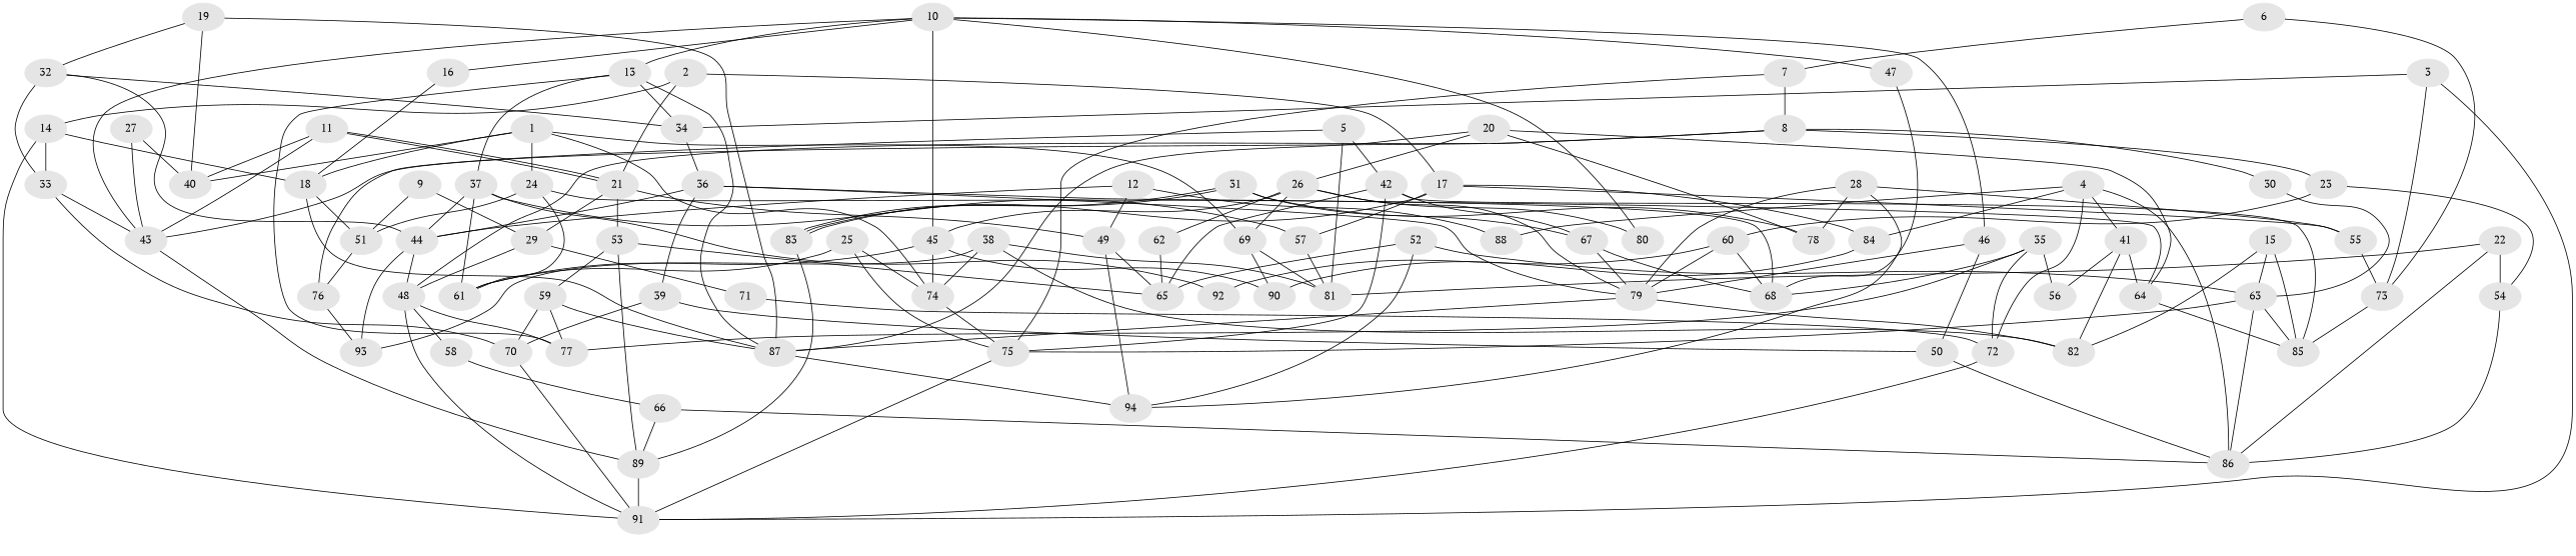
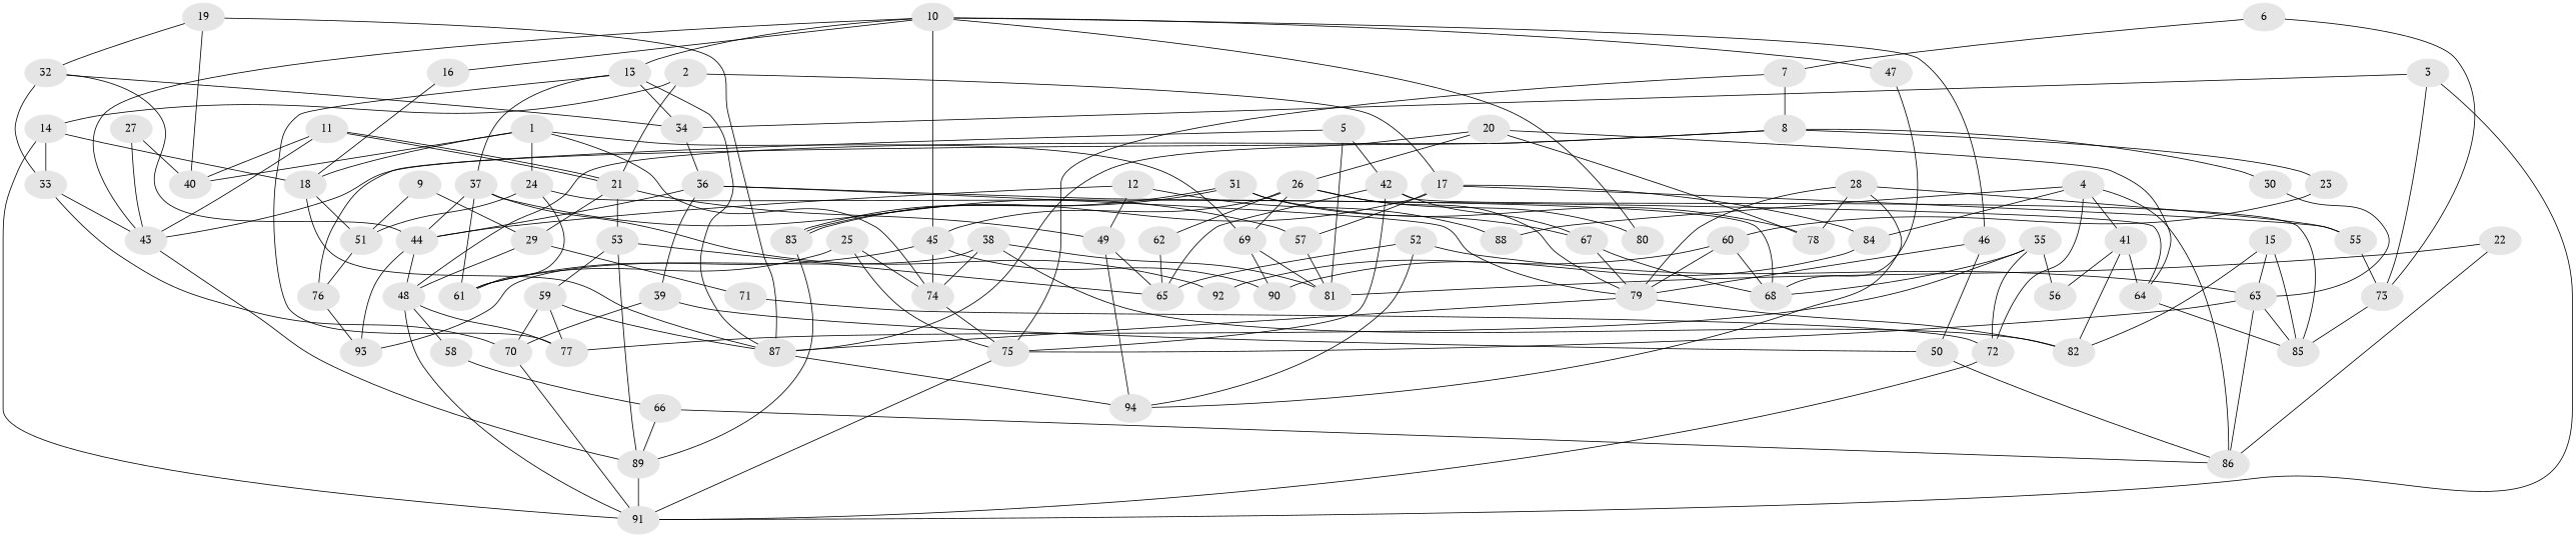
  graph {
    fontname="PT Serif"
    node [color=gray90 fontname="PT Serif" style=filled]
    edge [fontname="PT Serif"]
    1
    18
    24
    40
    69
    74
    51
    87
    61
    68
    81
    90
    75
    2
    14
    17
    21
    91
    33
    84
    55
    57
    83
    29
    49
    53
    3
    34
    73
    36
    85
    4
    41
    72
    86
    88
    82
    64
    56
    5
    42
    76
    67
    65
    93
    6
    7
    8
    23
    30
    43
    48
-   54
    60
    63
    89
    77
    58
    9
    71
    10
    13
    16
    45
    46
    47
    80
    37
    79
    50
    11
    12
    44
    94
    92
    70
    15
    19
    32
    20
    26
    78
    62
    59
    22
    25
    27
    28
    31
    39
    35
    38
    66
    52
    1 -- 18
    1 -- 24
    1 -- 40
    1 -- 69
    1 -- 74
    18 -- 51
    18 -- 87
    24 -- 51
    24 -- 61
    24 -- 68
    69 -- 81
    69 -- 90
    74 -- 75
    51 -- 76
    87 -- 94
    75 -- 91
    2 -- 14
    2 -- 17
    2 -- 21
    14 -- 18
    14 -- 91
    14 -- 33
    17 -- 84
    17 -- 55
    17 -- 57
    17 -- 83
    21 -- 29
    21 -- 49
    21 -- 53
    33 -- 43
    33 -- 70
    84 -- 90
    55 -- 73
    57 -- 81
    83 -- 89
    29 -- 48
    29 -- 71
    49 -- 65
    49 -- 94
    53 -- 65
    53 -- 89
    53 -- 59
    3 -- 91
    3 -- 34
    3 -- 73
    34 -- 36
    73 -- 85
    36 -- 64
    36 -- 79
    36 -- 44
    36 -- 39
    4 -- 84
    4 -- 41
    4 -- 72
    4 -- 86
    4 -- 88
    41 -- 82
    41 -- 64
    41 -- 56
    72 -- 91
    64 -- 85
    5 -- 81
    5 -- 42
    5 -- 76
    42 -- 75
    42 -- 85
    42 -- 67
    42 -- 65
    76 -- 93
    67 -- 68
    67 -- 79
    6 -- 73
    6 -- 7
    7 -- 75
    7 -- 8
    8 -- 23
    8 -- 30
    8 -- 43
    8 -- 48
-   23 -- 54
    23 -- 60
    30 -- 63
    43 -- 89
    48 -- 91
    48 -- 77
    48 -- 58
-   54 -- 86
    60 -- 68
    60 -- 79
    60 -- 92
    63 -- 75
    63 -- 85
    63 -- 86
    89 -- 91
    58 -- 66
    9 -- 51
    9 -- 29
    71 -- 72
    10 -- 43
    10 -- 13
    10 -- 16
    10 -- 45
    10 -- 46
    10 -- 47
    10 -- 80
    13 -- 87
    13 -- 34
    13 -- 77
    13 -- 37
    16 -- 18
    45 -- 74
    45 -- 61
    45 -- 90
    46 -- 79
    46 -- 50
    47 -- 68
    37 -- 61
    37 -- 57
    37 -- 44
    37 -- 92
    79 -- 87
    79 -- 82
    50 -- 86
    11 -- 40
    11 -- 21
    11 -- 21
    11 -- 43
    12 -- 49
    12 -- 88
    12 -- 44
    44 -- 93
    44 -- 48
    70 -- 91
    15 -- 85
    15 -- 82
    15 -- 63
    19 -- 40
    19 -- 87
    19 -- 32
    32 -- 33
    32 -- 34
    32 -- 44
    20 -- 87
    20 -- 64
    20 -- 26
    20 -- 78
    26 -- 69
    26 -- 45
    26 -- 80
    26 -- 79
    26 -- 62
    62 -- 65
    59 -- 87
    59 -- 77
    59 -- 70
    22 -- 81
    22 -- 86
-   22 -- 54
    25 -- 74
    25 -- 61
    25 -- 75
    27 -- 40
    27 -- 43
    28 -- 55
    28 -- 79
    28 -- 94
    28 -- 78
    31 -- 83
    31 -- 83
    31 -- 67
    31 -- 78
    39 -- 50
    39 -- 70
    35 -- 68
    35 -- 72
    35 -- 56
    35 -- 77
    38 -- 74
    38 -- 81
    38 -- 82
    38 -- 93
    66 -- 86
    66 -- 89
    52 -- 65
    52 -- 63
    52 -- 94
  }
